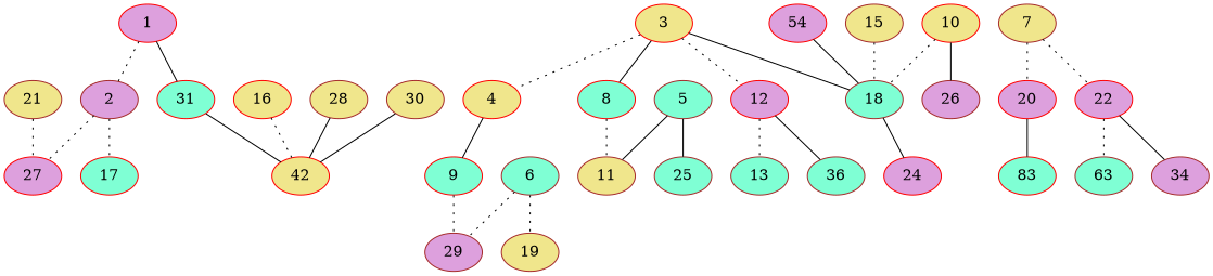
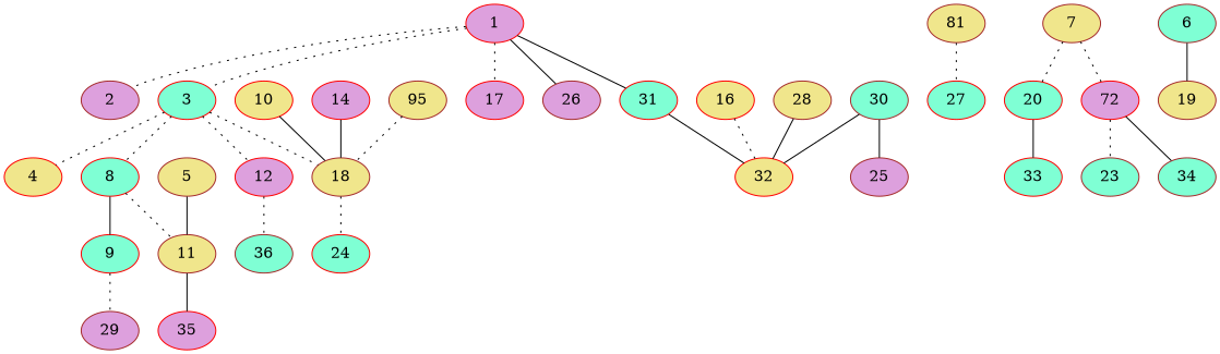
  graph {
    node [color=brown fillcolor=plum style=filled]
    edge [style=dotted weight=1.0]
    2
    1 [color=red]
-   3 [color=red fillcolor=khaki]
-   17 [color=red fillcolor=aquamarine]
+   3 [color=red fillcolor=aquamarine]
+   17 [color=red]
    26
    31 [color=red fillcolor=aquamarine]
-   27 [color=red]
+   27 [color=red fillcolor=aquamarine]
    4 [color=red fillcolor=khaki]
    8 [color=red fillcolor=aquamarine]
    12 [color=red]
-   18 [fillcolor=aquamarine]
-   32 [color=red fillcolor=khaki label=42]
+   18 [fillcolor=khaki]
+   32 [color=red fillcolor=khaki]
    7 [fillcolor=khaki]
-   20 [color=red]
-   22 [color=red]
+   20 [color=red fillcolor=aquamarine]
+   22 [color=red label=72]
    9 [color=red fillcolor=aquamarine]
    11 [fillcolor=khaki]
-   13 [fillcolor=aquamarine]
    36 [fillcolor=aquamarine]
-   24 [color=red]
+   24 [color=red fillcolor=aquamarine]
    29
-   5 [fillcolor=aquamarine]
-   25 [fillcolor=aquamarine]
+   5 [fillcolor=khaki]
+   25
+   35 [color=red]
    6 [fillcolor=aquamarine]
    19 [fillcolor=khaki]
-   33 [color=red fillcolor=aquamarine label=83]
-   23 [fillcolor=aquamarine label=63]
-   34
+   33 [color=red fillcolor=aquamarine]
+   23 [fillcolor=aquamarine]
+   34 [fillcolor=aquamarine]
    10 [color=red fillcolor=khaki]
-   14 [color=red label=54]
-   15 [fillcolor=khaki]
+   14 [color=red]
+   15 [fillcolor=khaki label=95]
    16 [color=red fillcolor=khaki]
-   21 [fillcolor=khaki]
+   21 [fillcolor=khaki label=81]
    28 [fillcolor=khaki]
-   30 [fillcolor=khaki]
-   2 -- 27
+   30 [fillcolor=aquamarine]
    1 -- 2
-   2 -- 17
-   10 -- 26 [style=solid]
+   1 -- 3
+   1 -- 17
+   1 -- 26 [style=solid]
    1 -- 31 [style=solid]
    3 -- 4
-   3 -- 8 [style=solid]
+   3 -- 8
    3 -- 12
-   3 -- 18 [style=solid]
+   3 -- 18
    31 -- 32 [style=solid]
-   4 -- 9 [style=solid]
+   8 -- 9 [style=solid]
    8 -- 11
-   12 -- 13
-   12 -- 36 [style=solid]
-   18 -- 24 [style=solid]
+   12 -- 36
+   18 -- 24
    7 -- 20
    7 -- 22
    20 -- 33 [style=solid]
    22 -- 23
    22 -- 34 [style=solid]
    9 -- 29
+   11 -- 35 [style=solid]
    5 -- 11 [style=solid]
-   5 -- 25 [style=solid]
-   6 -- 29
-   6 -- 19
-   10 -- 18
+   30 -- 25 [style=solid]
+   6 -- 19 [style=solid]
+   10 -- 18 [style=solid]
    14 -- 18 [style=solid]
    15 -- 18
    16 -- 32
    21 -- 27
    28 -- 32 [style=solid]
    30 -- 32 [style=solid]
  }
